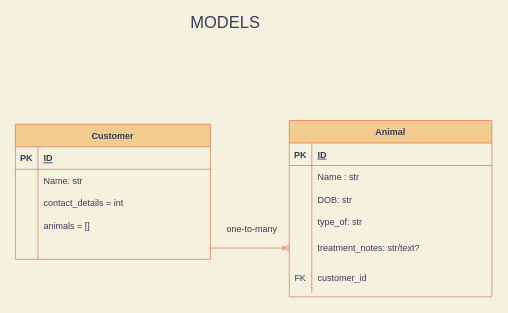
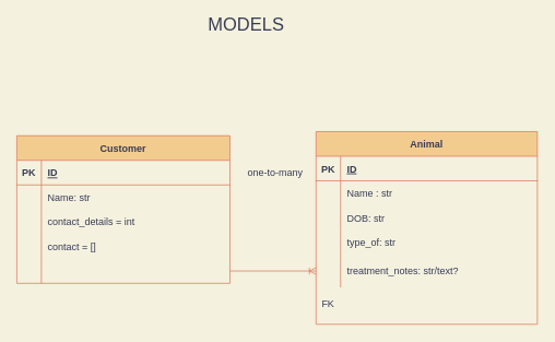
  <mxCell id="0" />
  <mxCell id="1" parent="0" />
  <mxCell id="2" value="Animal" style="shape=table;startSize=30;container=1;collapsible=1;childLayout=tableLayout;fixedRows=1;rowLines=0;fontStyle=1;align=center;resizeLast=1;fillColor=#F2CC8F;strokeColor=#E07A5F;fontColor=#393C56;" parent="1" vertex="1"><mxGeometry x="385" y="160" width="270" height="235" as="geometry" /></mxCell>
  <mxCell id="3" value="" style="shape=partialRectangle;collapsible=0;dropTarget=0;pointerEvents=0;fillColor=none;points=[[0,0.5],[1,0.5]];portConstraint=eastwest;top=0;left=0;right=0;bottom=1;strokeColor=#E07A5F;fontColor=#393C56;" parent="2" vertex="1"><mxGeometry y="30" width="270" height="30" as="geometry" /></mxCell>
  <mxCell id="4" value="PK" style="shape=partialRectangle;overflow=hidden;connectable=0;fillColor=none;top=0;left=0;bottom=0;right=0;fontStyle=1;strokeColor=#E07A5F;fontColor=#393C56;" parent="3" vertex="1"><mxGeometry width="30" height="30" as="geometry" /></mxCell>
  <mxCell id="5" value="ID" style="shape=partialRectangle;overflow=hidden;connectable=0;fillColor=none;top=0;left=0;bottom=0;right=0;align=left;spacingLeft=6;fontStyle=5;strokeColor=#E07A5F;fontColor=#393C56;" parent="3" vertex="1"><mxGeometry x="30" width="240" height="30" as="geometry" /></mxCell>
  <mxCell id="6" value="" style="shape=partialRectangle;collapsible=0;dropTarget=0;pointerEvents=0;fillColor=none;points=[[0,0.5],[1,0.5]];portConstraint=eastwest;top=0;left=0;right=0;bottom=0;strokeColor=#E07A5F;fontColor=#393C56;" parent="2" vertex="1"><mxGeometry y="60" width="270" height="30" as="geometry" /></mxCell>
  <mxCell id="7" value="" style="shape=partialRectangle;overflow=hidden;connectable=0;fillColor=none;top=0;left=0;bottom=0;right=0;strokeColor=#E07A5F;fontColor=#393C56;" parent="6" vertex="1"><mxGeometry width="30" height="30" as="geometry" /></mxCell>
  <mxCell id="8" value="Name : str" style="shape=partialRectangle;overflow=hidden;connectable=0;fillColor=none;top=0;left=0;bottom=0;right=0;align=left;spacingLeft=6;strokeColor=#E07A5F;fontColor=#393C56;" parent="6" vertex="1"><mxGeometry x="30" width="240" height="30" as="geometry" /></mxCell>
  <mxCell id="9" value="" style="shape=partialRectangle;collapsible=0;dropTarget=0;pointerEvents=0;fillColor=none;points=[[0,0.5],[1,0.5]];portConstraint=eastwest;top=0;left=0;right=0;bottom=0;strokeColor=#E07A5F;fontColor=#393C56;" parent="2" vertex="1"><mxGeometry y="90" width="270" height="30" as="geometry" /></mxCell>
  <mxCell id="10" value="" style="shape=partialRectangle;overflow=hidden;connectable=0;fillColor=none;top=0;left=0;bottom=0;right=0;strokeColor=#E07A5F;fontColor=#393C56;" parent="9" vertex="1"><mxGeometry width="30" height="30" as="geometry" /></mxCell>
  <mxCell id="11" value="DOB: str" style="shape=partialRectangle;overflow=hidden;connectable=0;fillColor=none;top=0;left=0;bottom=0;right=0;align=left;spacingLeft=6;strokeColor=#E07A5F;fontColor=#393C56;" parent="9" vertex="1"><mxGeometry x="30" width="240" height="30" as="geometry" /></mxCell>
  <mxCell id="12" value="" style="shape=partialRectangle;collapsible=0;dropTarget=0;pointerEvents=0;fillColor=none;points=[[0,0.5],[1,0.5]];portConstraint=eastwest;top=0;left=0;right=0;bottom=0;strokeColor=#E07A5F;fontColor=#393C56;" parent="2" vertex="1"><mxGeometry y="120" width="270" height="30" as="geometry" /></mxCell>
  <mxCell id="13" value="" style="shape=partialRectangle;overflow=hidden;connectable=0;fillColor=none;top=0;left=0;bottom=0;right=0;strokeColor=#E07A5F;fontColor=#393C56;" parent="12" vertex="1"><mxGeometry width="30" height="30" as="geometry" /></mxCell>
  <mxCell id="14" value="type_of: str" style="shape=partialRectangle;overflow=hidden;connectable=0;fillColor=none;top=0;left=0;bottom=0;right=0;align=left;spacingLeft=6;strokeColor=#E07A5F;fontColor=#393C56;" parent="12" vertex="1"><mxGeometry x="30" width="240" height="30" as="geometry" /></mxCell>
  <mxCell id="15" value="" style="shape=partialRectangle;collapsible=0;dropTarget=0;pointerEvents=0;fillColor=none;points=[[0,0.5],[1,0.5]];portConstraint=eastwest;top=0;left=0;right=0;bottom=0;strokeColor=#E07A5F;fontColor=#393C56;" parent="2" vertex="1"><mxGeometry y="150" width="270" height="40" as="geometry" /></mxCell>
  <mxCell id="16" value="" style="shape=partialRectangle;overflow=hidden;connectable=0;fillColor=none;top=0;left=0;bottom=0;right=0;strokeColor=#E07A5F;fontColor=#393C56;" parent="15" vertex="1"><mxGeometry width="30" height="40" as="geometry" /></mxCell>
  <mxCell id="17" value="treatment_notes: str/text?" style="shape=partialRectangle;overflow=hidden;connectable=0;fillColor=none;top=0;left=0;bottom=0;right=0;align=left;spacingLeft=6;strokeColor=#E07A5F;fontColor=#393C56;" parent="15" vertex="1"><mxGeometry x="30" width="240" height="40" as="geometry" /></mxCell>
  <mxCell id="18" value="" style="shape=partialRectangle;collapsible=0;dropTarget=0;pointerEvents=0;fillColor=none;points=[[0,0.5],[1,0.5]];portConstraint=eastwest;top=0;left=0;right=0;bottom=0;strokeColor=#E07A5F;fontColor=#393C56;" parent="2" vertex="1"><mxGeometry y="190" width="270" height="40" as="geometry" /></mxCell>
  <mxCell id="19" value="FK" style="shape=partialRectangle;overflow=hidden;connectable=0;fillColor=none;top=0;left=0;bottom=0;right=0;strokeColor=#E07A5F;fontColor=#393C56;" parent="18" vertex="1"><mxGeometry width="30" height="40" as="geometry" /></mxCell>
- <mxCell id="20" value="customer_id" style="shape=partialRectangle;overflow=hidden;connectable=0;fillColor=none;top=0;left=0;bottom=0;right=0;align=left;spacingLeft=6;strokeColor=#E07A5F;fontColor=#393C56;" parent="18" vertex="1"><mxGeometry x="30" width="240" height="40" as="geometry" /></mxCell>
  <mxCell id="21" value="Customer" style="shape=table;startSize=30;container=1;collapsible=1;childLayout=tableLayout;fixedRows=1;rowLines=0;fontStyle=1;align=center;resizeLast=1;fillColor=#F2CC8F;strokeColor=#E07A5F;fontColor=#393C56;" parent="1" vertex="1"><mxGeometry x="20" y="165" width="260" height="180" as="geometry" /></mxCell>
  <mxCell id="22" value="" style="shape=partialRectangle;collapsible=0;dropTarget=0;pointerEvents=0;fillColor=none;points=[[0,0.5],[1,0.5]];portConstraint=eastwest;top=0;left=0;right=0;bottom=1;strokeColor=#E07A5F;fontColor=#393C56;" parent="21" vertex="1"><mxGeometry y="30" width="260" height="30" as="geometry" /></mxCell>
  <mxCell id="23" value="PK" style="shape=partialRectangle;overflow=hidden;connectable=0;fillColor=none;top=0;left=0;bottom=0;right=0;fontStyle=1;strokeColor=#E07A5F;fontColor=#393C56;" parent="22" vertex="1"><mxGeometry width="30" height="30" as="geometry" /></mxCell>
  <mxCell id="24" value="ID" style="shape=partialRectangle;overflow=hidden;connectable=0;fillColor=none;top=0;left=0;bottom=0;right=0;align=left;spacingLeft=6;fontStyle=5;strokeColor=#E07A5F;fontColor=#393C56;" parent="22" vertex="1"><mxGeometry x="30" width="230" height="30" as="geometry" /></mxCell>
  <mxCell id="25" value="" style="shape=partialRectangle;collapsible=0;dropTarget=0;pointerEvents=0;fillColor=none;points=[[0,0.5],[1,0.5]];portConstraint=eastwest;top=0;left=0;right=0;bottom=0;strokeColor=#E07A5F;fontColor=#393C56;" parent="21" vertex="1"><mxGeometry y="60" width="260" height="30" as="geometry" /></mxCell>
  <mxCell id="26" value="" style="shape=partialRectangle;overflow=hidden;connectable=0;fillColor=none;top=0;left=0;bottom=0;right=0;strokeColor=#E07A5F;fontColor=#393C56;" parent="25" vertex="1"><mxGeometry width="30" height="30" as="geometry" /></mxCell>
  <mxCell id="27" value="Name: str" style="shape=partialRectangle;overflow=hidden;connectable=0;fillColor=none;top=0;left=0;bottom=0;right=0;align=left;spacingLeft=6;strokeColor=#E07A5F;fontColor=#393C56;" parent="25" vertex="1"><mxGeometry x="30" width="230" height="30" as="geometry" /></mxCell>
  <mxCell id="28" value="" style="shape=partialRectangle;collapsible=0;dropTarget=0;pointerEvents=0;fillColor=none;points=[[0,0.5],[1,0.5]];portConstraint=eastwest;top=0;left=0;right=0;bottom=0;strokeColor=#E07A5F;fontColor=#393C56;" parent="21" vertex="1"><mxGeometry y="90" width="260" height="30" as="geometry" /></mxCell>
  <mxCell id="29" value="" style="shape=partialRectangle;overflow=hidden;connectable=0;fillColor=none;top=0;left=0;bottom=0;right=0;strokeColor=#E07A5F;fontColor=#393C56;" parent="28" vertex="1"><mxGeometry width="30" height="30" as="geometry" /></mxCell>
  <mxCell id="30" value="contact_details = int" style="shape=partialRectangle;overflow=hidden;connectable=0;fillColor=none;top=0;left=0;bottom=0;right=0;align=left;spacingLeft=6;strokeColor=#E07A5F;fontColor=#393C56;" parent="28" vertex="1"><mxGeometry x="30" width="230" height="30" as="geometry" /></mxCell>
  <mxCell id="31" value="" style="shape=partialRectangle;collapsible=0;dropTarget=0;pointerEvents=0;fillColor=none;points=[[0,0.5],[1,0.5]];portConstraint=eastwest;top=0;left=0;right=0;bottom=0;strokeColor=#E07A5F;fontColor=#393C56;" parent="21" vertex="1"><mxGeometry y="120" width="260" height="30" as="geometry" /></mxCell>
  <mxCell id="32" value="" style="shape=partialRectangle;overflow=hidden;connectable=0;fillColor=none;top=0;left=0;bottom=0;right=0;strokeColor=#E07A5F;fontColor=#393C56;" parent="31" vertex="1"><mxGeometry width="30" height="30" as="geometry" /></mxCell>
- <mxCell id="33" value="animals = []" style="shape=partialRectangle;overflow=hidden;connectable=0;fillColor=none;top=0;left=0;bottom=0;right=0;align=left;spacingLeft=6;strokeColor=#E07A5F;fontColor=#393C56;" parent="31" vertex="1"><mxGeometry x="30" width="230" height="30" as="geometry" /></mxCell>
+ <mxCell id="33" value="contact = []" style="shape=partialRectangle;overflow=hidden;connectable=0;fillColor=none;top=0;left=0;bottom=0;right=0;align=left;spacingLeft=6;strokeColor=#E07A5F;fontColor=#393C56;" parent="31" vertex="1"><mxGeometry x="30" width="230" height="30" as="geometry" /></mxCell>
  <mxCell id="34" value="" style="shape=partialRectangle;collapsible=0;dropTarget=0;pointerEvents=0;fillColor=none;points=[[0,0.5],[1,0.5]];portConstraint=eastwest;top=0;left=0;right=0;bottom=0;strokeColor=#E07A5F;fontColor=#393C56;" parent="21" vertex="1"><mxGeometry y="150" width="260" height="30" as="geometry" /></mxCell>
  <mxCell id="35" value="" style="shape=partialRectangle;overflow=hidden;connectable=0;fillColor=none;top=0;left=0;bottom=0;right=0;strokeColor=#E07A5F;fontColor=#393C56;" parent="34" vertex="1"><mxGeometry width="30" height="30" as="geometry" /></mxCell>
  <mxCell id="36" value="" style="shape=partialRectangle;overflow=hidden;connectable=0;fillColor=none;top=0;left=0;bottom=0;right=0;align=left;spacingLeft=6;strokeColor=#E07A5F;fontColor=#393C56;" parent="34" vertex="1"><mxGeometry x="30" width="230" height="30" as="geometry" /></mxCell>
  <mxCell id="37" value="MODELS" style="text;html=1;strokeColor=none;fillColor=none;align=center;verticalAlign=middle;whiteSpace=wrap;rounded=0;fontColor=#393C56;fontSize=22;" parent="1" vertex="1"><mxGeometry x="280" y="20" width="40" height="20" as="geometry" /></mxCell>
  <mxCell id="38" value="" style="edgeStyle=entityRelationEdgeStyle;fontSize=12;html=1;endArrow=ERoneToMany;strokeColor=#E07A5F;fillColor=#F2CC8F;curved=1;exitX=1;exitY=0.5;exitDx=0;exitDy=0;fontColor=#393C56;labelBackgroundColor=#F4F1DE;entryX=0;entryY=0.5;entryDx=0;entryDy=0;" parent="1" target="15" edge="1"><mxGeometry width="100" height="100" relative="1" as="geometry"><mxPoint x="280" y="330" as="sourcePoint" /><mxPoint x="505" y="495" as="targetPoint" /></mxGeometry></mxCell>
- <mxCell id="39" value="one-to-many" style="text;html=1;align=center;verticalAlign=middle;resizable=0;points=[];autosize=1;fontColor=#393C56;" parent="1" vertex="1"><mxGeometry x="295" y="295" width="80" height="20" as="geometry" /></mxCell>
+ <mxCell id="39" value="one-to-many" style="text;html=1;align=center;verticalAlign=middle;resizable=0;points=[];autosize=1;fontColor=#393C56;" parent="1" vertex="1"><mxGeometry x="295" y="200" width="80" height="20" as="geometry" /></mxCell>
